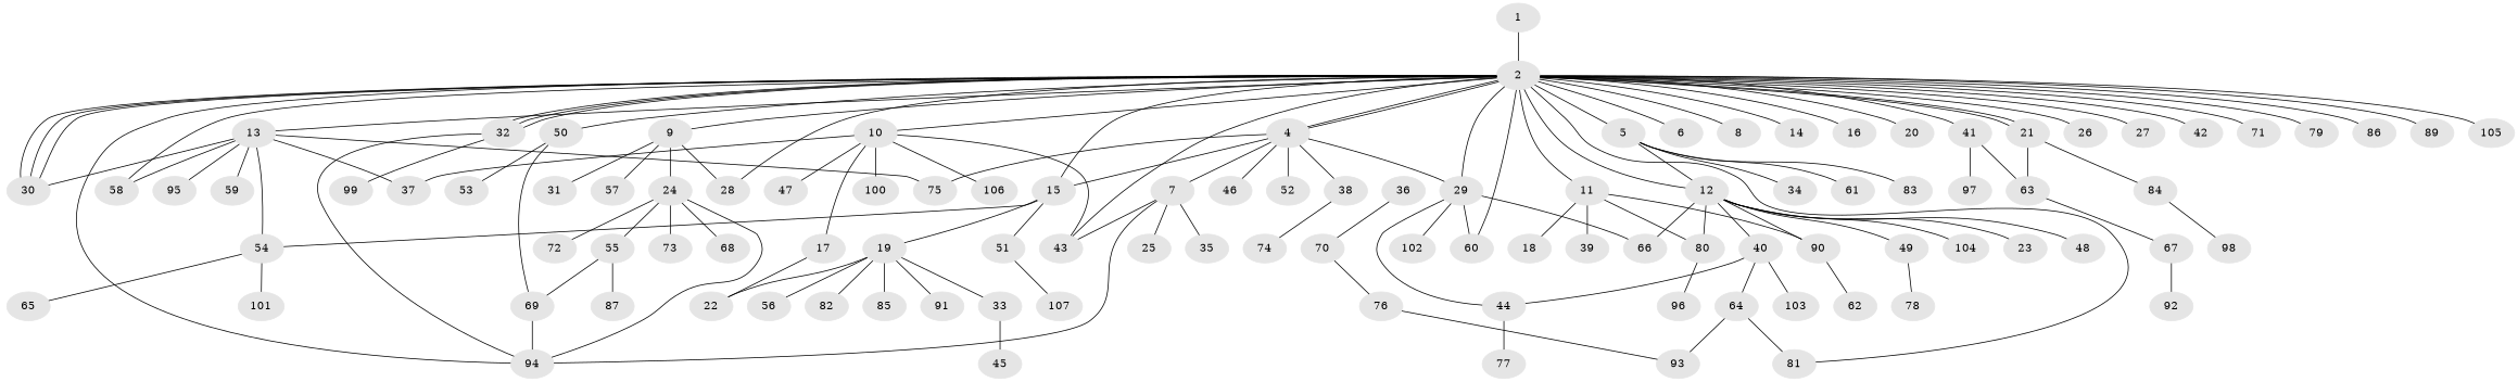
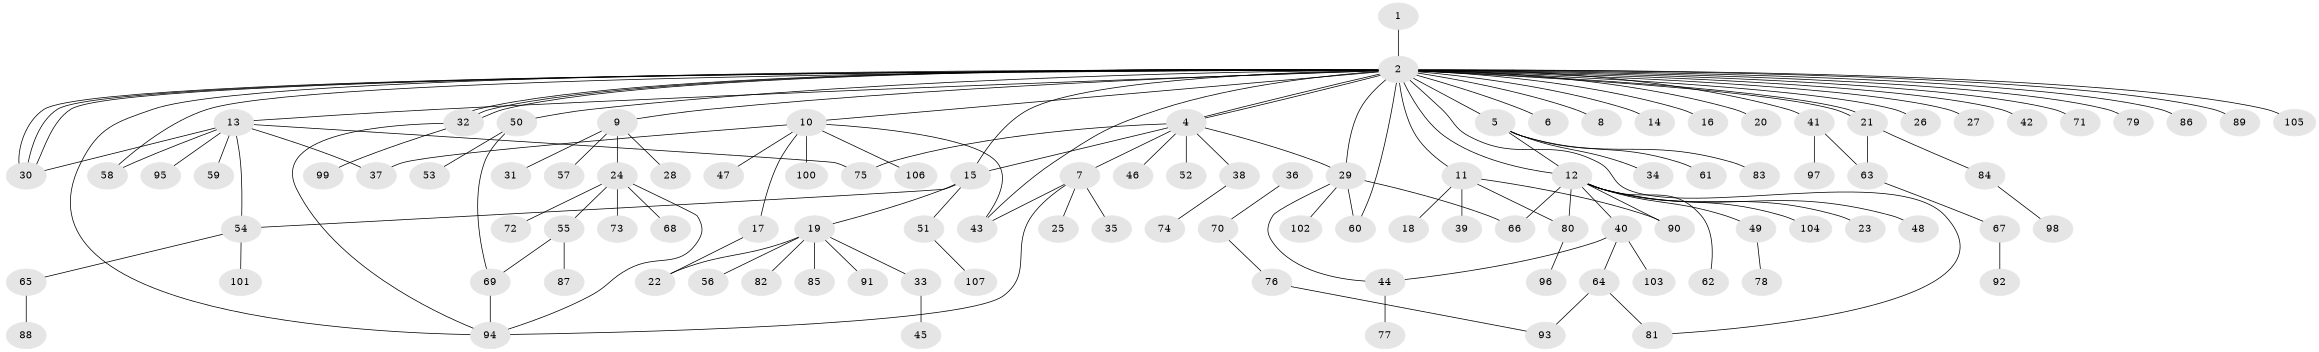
  graph {
    node [color=gray90 style=filled]
    1
    2
    4
    5
    6
    8
    9
    10
    11
    12
    13
    14
    15
    16
    20
    21
    26
    27
    28
    29
    30
    32
    41
    42
    43
    50
    58
    60
    71
    79
    81
    86
    89
    94
    105
    7
    38
    46
    52
    75
    34
    61
    83
    24
    31
    57
    17
    37
    47
    100
    106
    18
    39
    80
    90
    23
    40
    48
    49
    62
    66
    104
    54
    59
    95
    19
    51
    63
    84
    44
    102
    99
    97
    53
    69
    25
    35
    74
    55
    68
    72
    73
    22
    96
    36
    70
    64
    103
    78
    65
    101
    33
    56
    82
    85
    91
    107
    45
    67
    98
    87
    77
    76
    93
+   88
    92
    1 -- 2
    2 -- 4
    2 -- 4
    2 -- 5
    2 -- 6
    2 -- 8
    2 -- 9
    2 -- 10
    2 -- 11
    2 -- 12
    2 -- 13
    2 -- 14
    2 -- 15
    2 -- 16
    2 -- 20
    2 -- 21
    2 -- 21
    2 -- 26
    2 -- 27
-   2 -- 28
    2 -- 29
    2 -- 30
    2 -- 30
    2 -- 30
    2 -- 32
    2 -- 32
    2 -- 32
    2 -- 41
    2 -- 42
    2 -- 43
    2 -- 50
    2 -- 58
    2 -- 60
    2 -- 71
    2 -- 79
    2 -- 81
    2 -- 86
    2 -- 89
    2 -- 94
    2 -- 105
    4 -- 15
    4 -- 29
    4 -- 7
    4 -- 38
    4 -- 46
    4 -- 52
    4 -- 75
    5 -- 12
    5 -- 34
    5 -- 61
    5 -- 83
    9 -- 28
    9 -- 24
    9 -- 31
    9 -- 57
    10 -- 43
    10 -- 17
    10 -- 37
    10 -- 47
    10 -- 100
    10 -- 106
    11 -- 18
    11 -- 39
    11 -- 80
    11 -- 90
    12 -- 80
    12 -- 90
    12 -- 23
    12 -- 40
    12 -- 48
    12 -- 49
-   90 -- 62
+   12 -- 62
    12 -- 66
    12 -- 104
    13 -- 30
    13 -- 58
    13 -- 75
    13 -- 37
    13 -- 54
    13 -- 59
    13 -- 95
    15 -- 54
    15 -- 19
    15 -- 51
    21 -- 63
    21 -- 84
    29 -- 60
    29 -- 66
    29 -- 44
    29 -- 102
    32 -- 94
    32 -- 99
    41 -- 63
    41 -- 97
    50 -- 53
    50 -- 69
    7 -- 43
    7 -- 94
    7 -- 25
    7 -- 35
    38 -- 74
    24 -- 94
    24 -- 55
    24 -- 68
    24 -- 72
    24 -- 73
    17 -- 22
    80 -- 96
    40 -- 44
    40 -- 64
    40 -- 103
    49 -- 78
    54 -- 65
    54 -- 101
    19 -- 22
    19 -- 33
    19 -- 56
    19 -- 82
    19 -- 85
    19 -- 91
    51 -- 107
    63 -- 67
    84 -- 98
    44 -- 77
    69 -- 94
    55 -- 69
    55 -- 87
    36 -- 70
    70 -- 76
    64 -- 81
    64 -- 93
+   65 -- 88
    33 -- 45
    67 -- 92
    76 -- 93
  }
